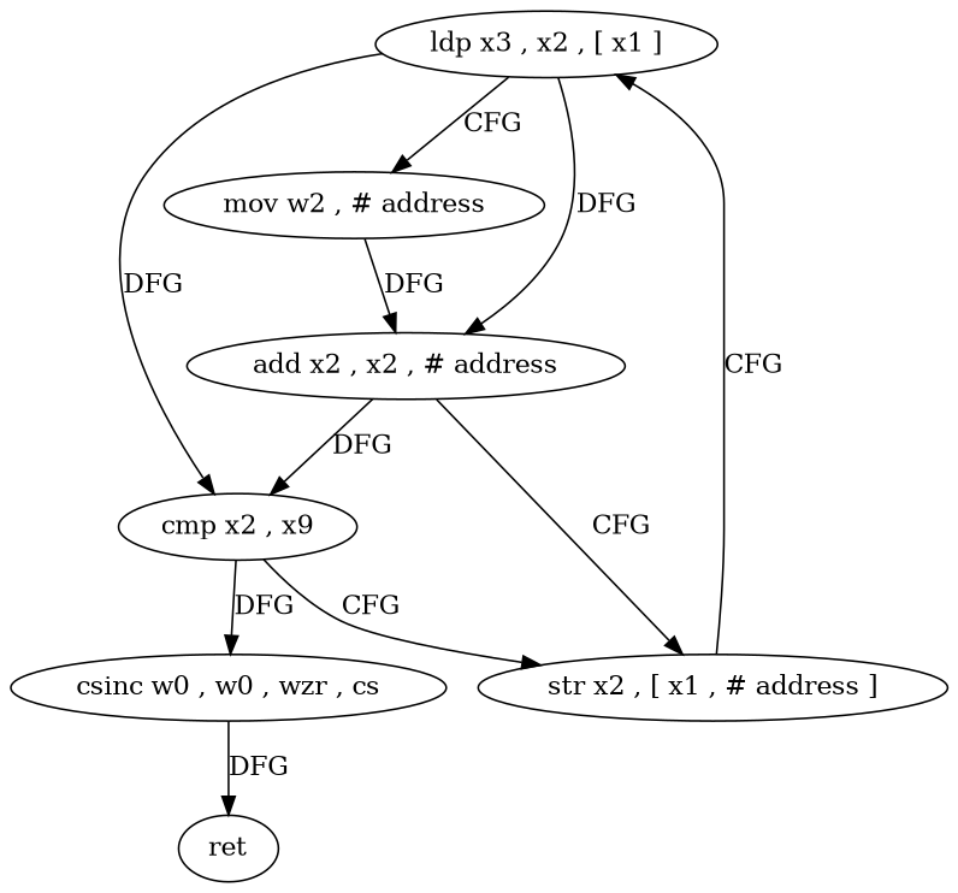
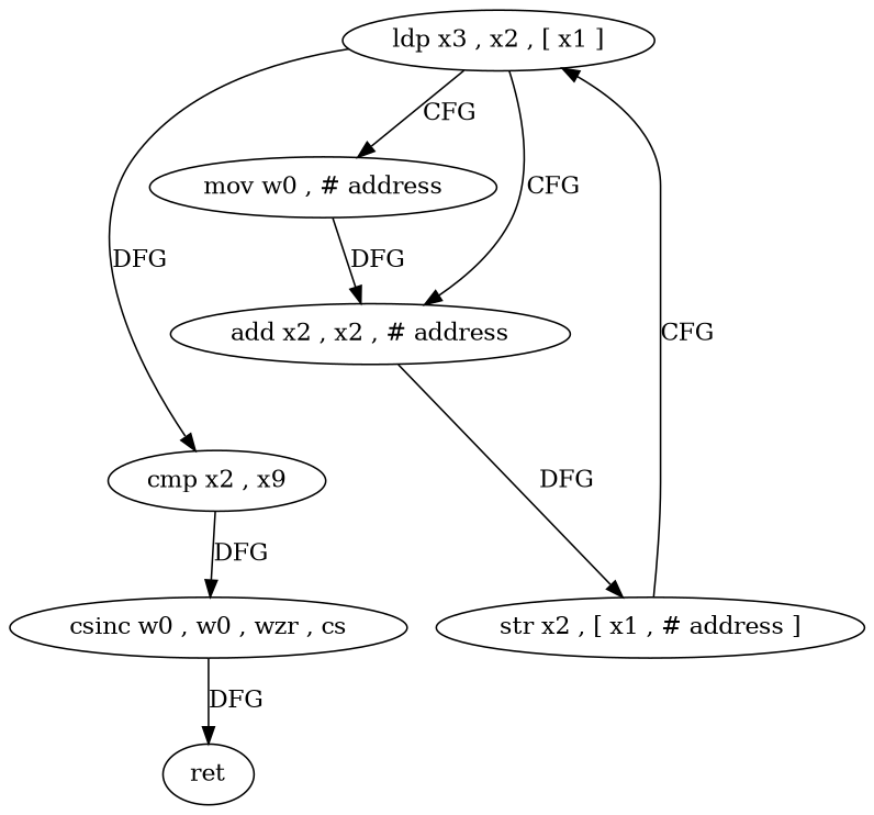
  digraph {
    n1 [label="ldp x3 , x2 , [ x1 ]"]
-   n2 [label="mov w2 , # address"]
+   n2 [label="mov w0 , # address"]
    n3 [label="add x2 , x2 , # address"]
    n4 [label="cmp x2 , x9"]
    n5 [label="str x2 , [ x1 , # address ]"]
    n6 [label="csinc w0 , w0 , wzr , cs"]
    n7 [label=ret]
    n1 -> n2 [label=CFG]
-   n1 -> n3 [label=DFG]
+   n1 -> n3 [label=CFG]
    n1 -> n4 [label=DFG]
    n2 -> n3 [label=DFG]
-   n3 -> n4 [label=DFG]
-   n3 -> n5 [label=CFG]
-   n4 -> n5 [label=CFG]
+   n3 -> n5 [label=DFG]
    n4 -> n6 [label=DFG]
    n5 -> n1 [label=CFG]
    n6 -> n7 [label=DFG]
  }
